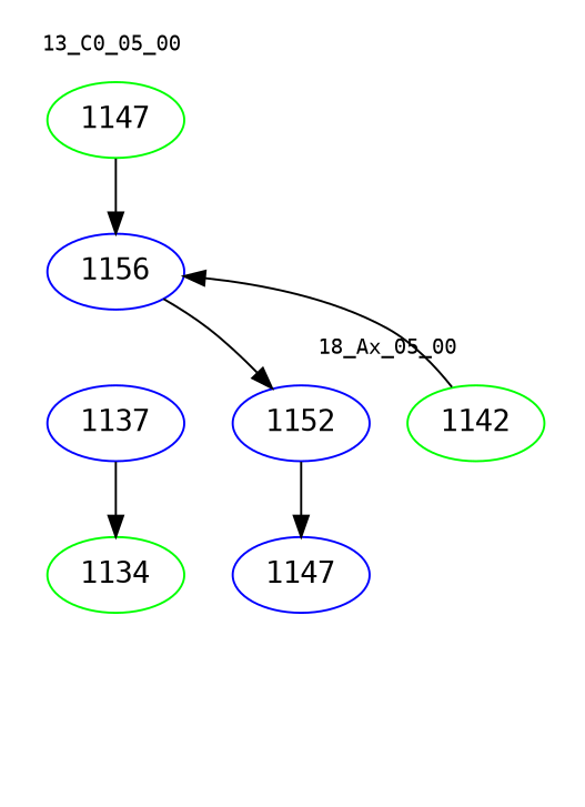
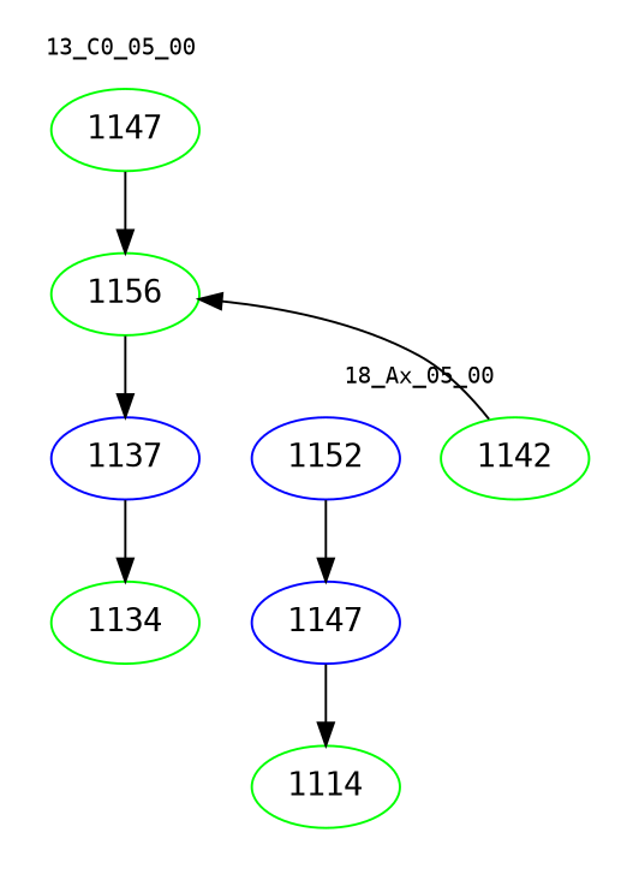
  digraph {
    fontname="DejaVu Sans Mono"
    node [color=green fontname="DejaVu Sans Mono"]
    edge [color=black fontname="DejaVu Sans Mono"]
    n1 [label=1142]
    n2 [color=blue label=1152]
    n3 [color=blue label=1147]
+   n4 [label=1114]
    n5 [label=1147]
-   n6 [color=blue label=1156]
+   n6 [label=1156]
    n7 [color=blue label=1137]
    n8 [label=1134]
    subgraph cluster_1 {
      color=white
      fontsize=10
      label="18_Ax_05_00"
      n1
      n2
      n3
+     n4
    }
    subgraph cluster_2 {
      color=white
      fontsize=10
      label="13_C0_05_00"
      n5
      n6
      n7
      n8
    }
    n1 -> n6
    n2 -> n3
+   n3 -> n4
    n5 -> n6
-   n6 -> n2
+   n6 -> n7
    n7 -> n8
  }
